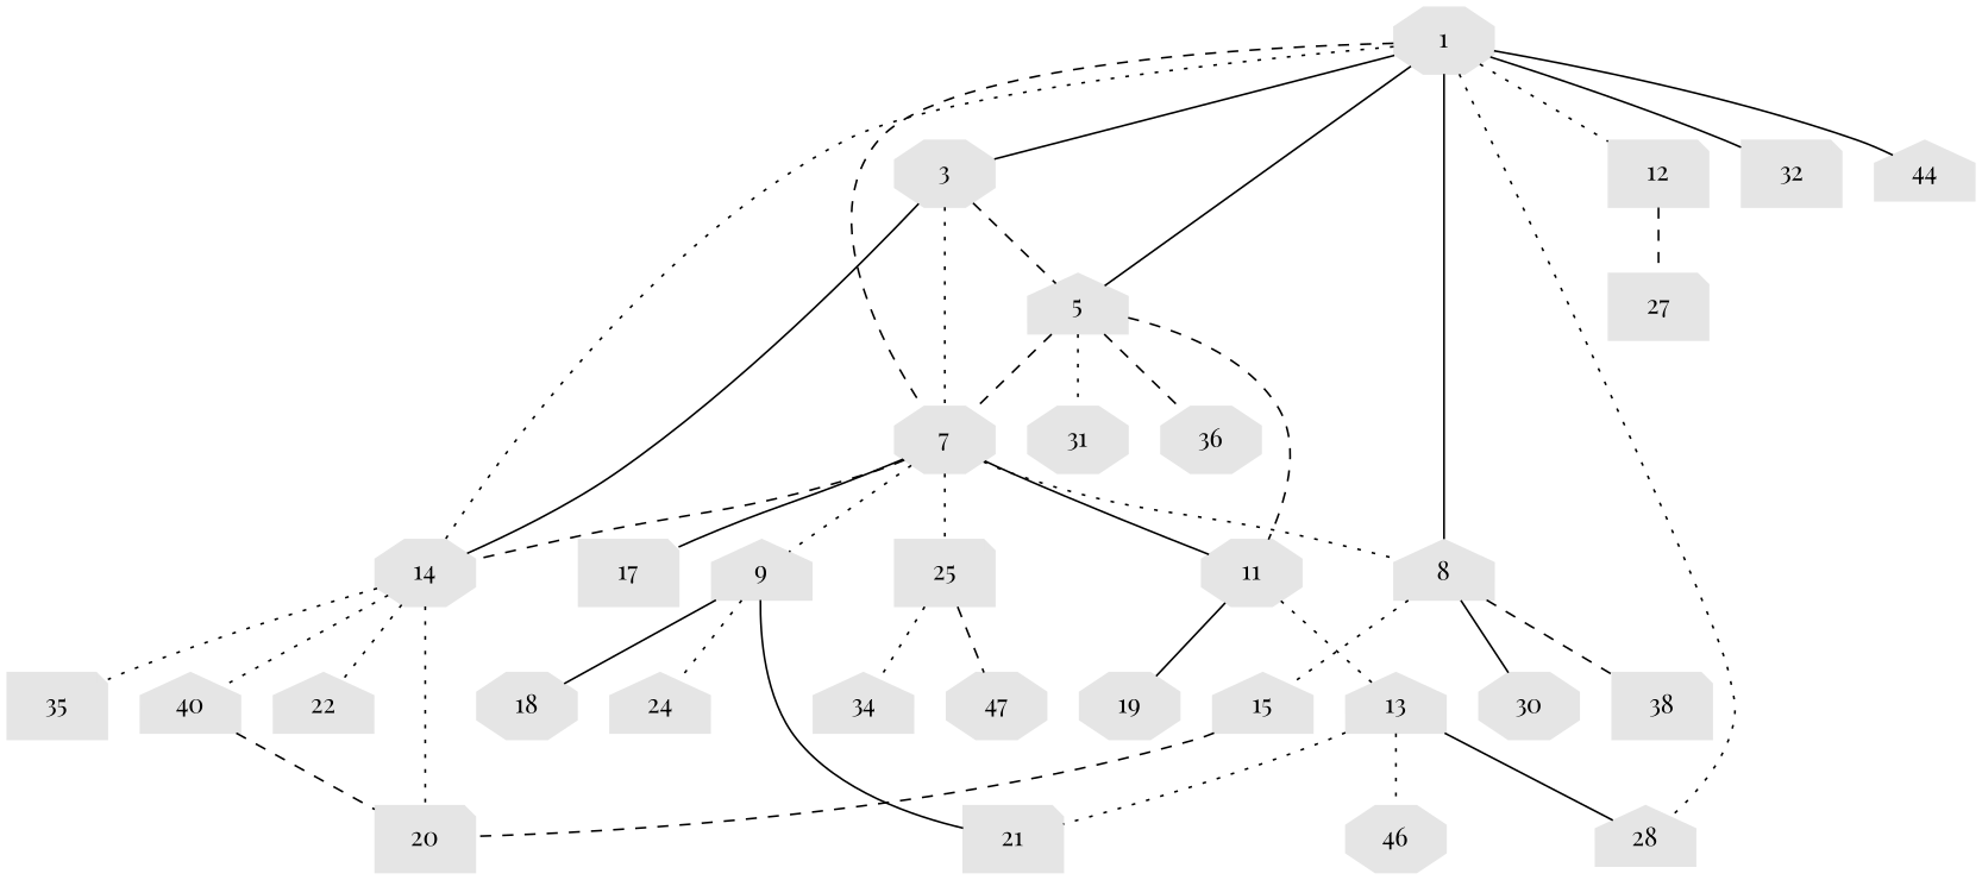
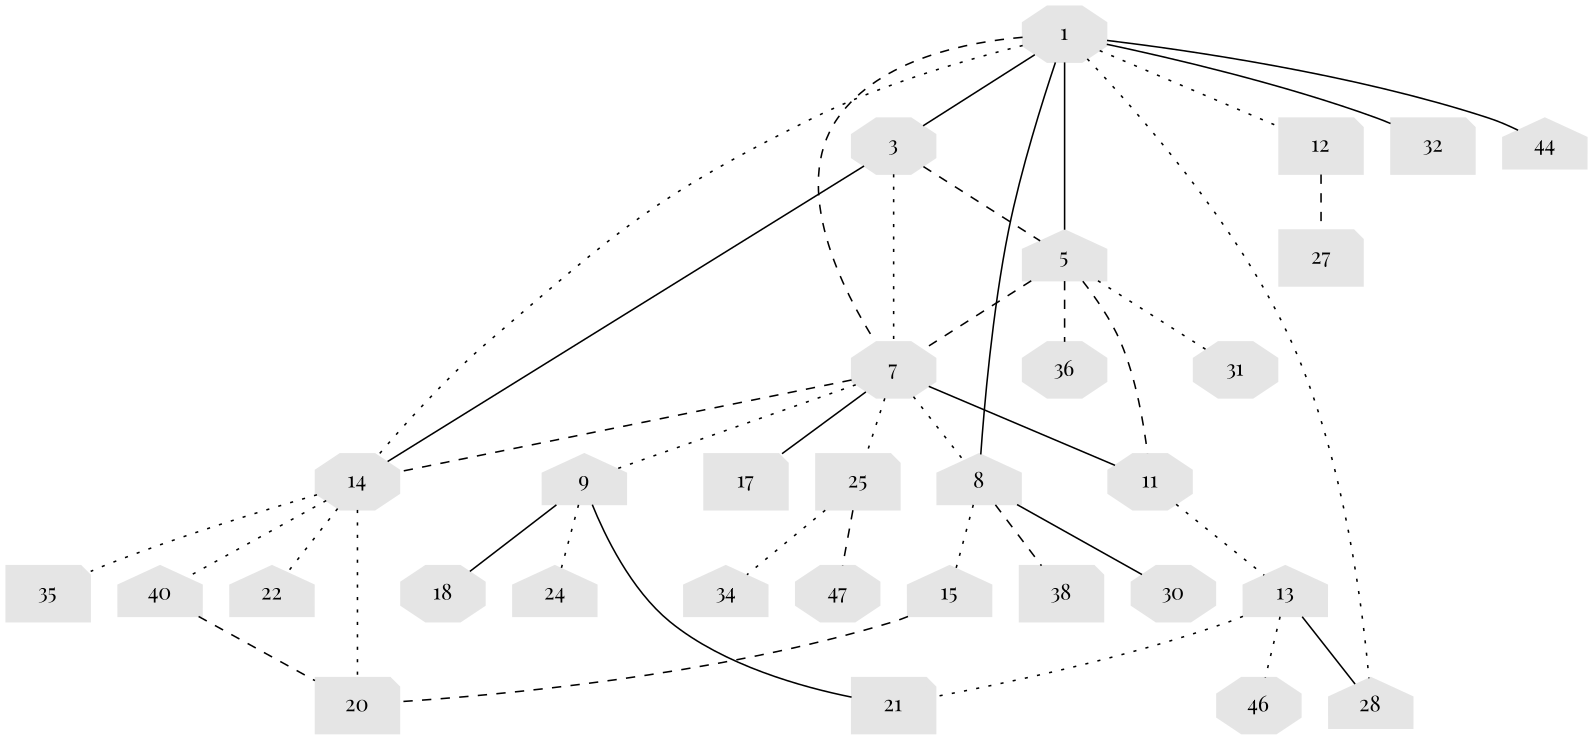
  graph {
    fontname="Playfair Display"
    node [color=gray90 fontname="Playfair Display" shape=octagon style=filled]
    edge [fontname="Playfair Display" style=dotted]
    1 [super="+2"]
    3 [super="+4"]
    5 [shape=house super="+6"]
    7 [super="+10"]
    8 [shape=house super="+42"]
    12 [shape=note super="+23"]
    14 [super="+37"]
    32 [shape=note super="+45"]
    44 [shape=house]
    28 [shape=house]
    11 [super="+26"]
    31
    36
    9 [shape=house super="+39"]
    17 [shape=note super="+43"]
    25 [shape=note super="+41"]
    15 [shape=house]
    30
    38 [shape=note]
    27 [shape=note]
    20 [shape=note super="+29"]
    22 [shape=house]
    35 [shape=note]
    40 [shape=house]
    21 [shape=note]
    13 [shape=house super="+16"]
-   19
    18 [super="+33"]
    24 [shape=house]
    34 [shape=house]
    47
    46
    1 -- 3 [style=solid]
    1 -- 5 [style=solid]
    1 -- 7 [style=dashed]
    1 -- 8 [style=solid]
    1 -- 12
    1 -- 14
    1 -- 32 [style=solid]
    1 -- 44 [style=solid]
    1 -- 28
    3 -- 5 [style=dashed]
    3 -- 7 [weight=2]
    3 -- 14 [style=solid]
    5 -- 7 [style=dashed weight=2]
    5 -- 11 [style=dashed]
    5 -- 31
    5 -- 36 [style=dashed]
    7 -- 8
    7 -- 14 [style=dashed]
    7 -- 11 [style=solid]
    7 -- 9
    7 -- 17 [style=solid]
    7 -- 25
    8 -- 15
    8 -- 30 [style=solid]
    8 -- 38 [style=dashed]
    12 -- 27 [style=dashed]
    14 -- 20
    14 -- 22
    14 -- 35
    14 -- 40
    11 -- 13
-   11 -- 19 [style=solid]
    9 -- 21 [style=solid]
    9 -- 18 [style=solid]
    9 -- 24
    25 -- 34
    25 -- 47 [style=dashed]
    15 -- 20 [style=dashed]
    40 -- 20 [style=dashed]
    13 -- 28 [style=solid]
    13 -- 21
    13 -- 46
  }
